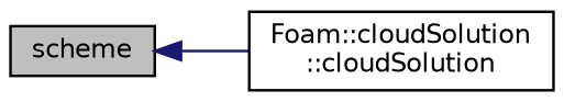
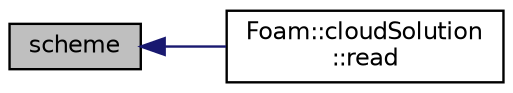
  digraph {
    rankdir=LR
    node [color=black fontname=Helvetica fontsize=10 shape=record]
    n1 [fillcolor=grey75 fontcolor=black height=0.2 label=scheme style=filled width=0.4]
-   n2 [height=0.2 label="Foam::cloudSolution\l::cloudSolution" width=0.4]
+   n2 [height=0.2 label="Foam::cloudSolution\l::read" width=0.4]
    n1 -> n2 [color=midnightblue dir=back fontname=Helvetica fontsize=10 labelfontname=Helvetica labelfontsize=10 style=solid]
  }
